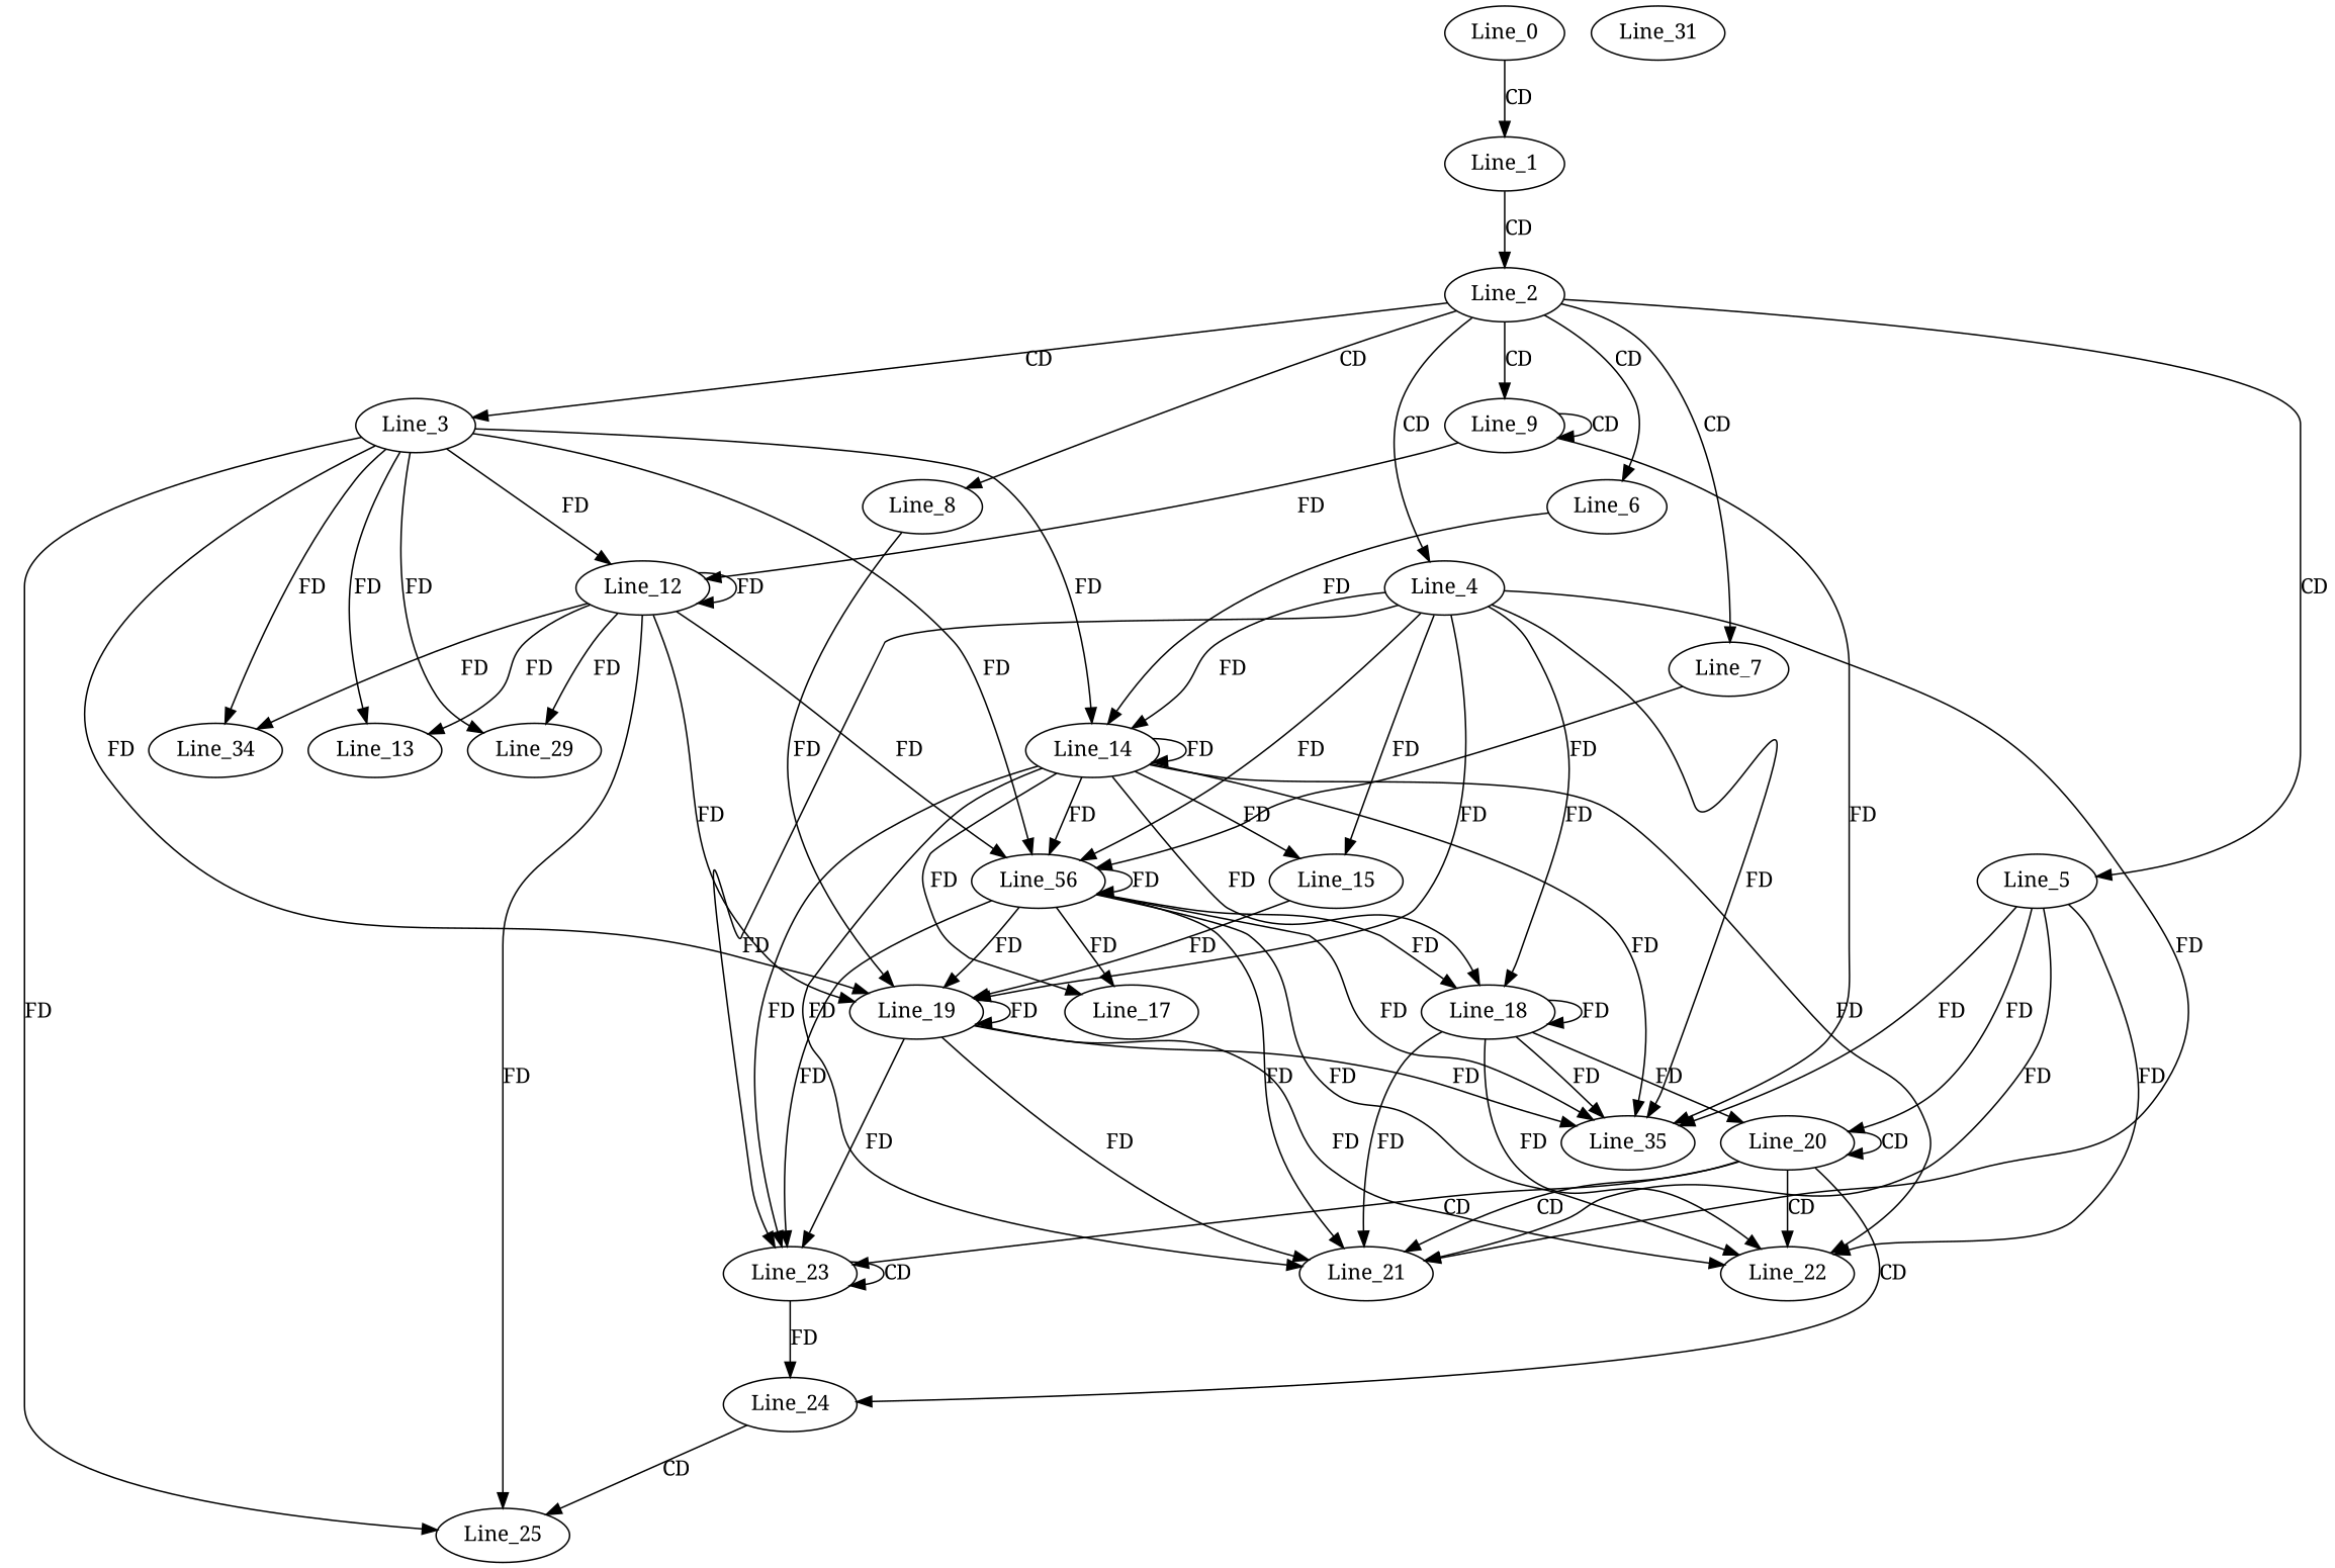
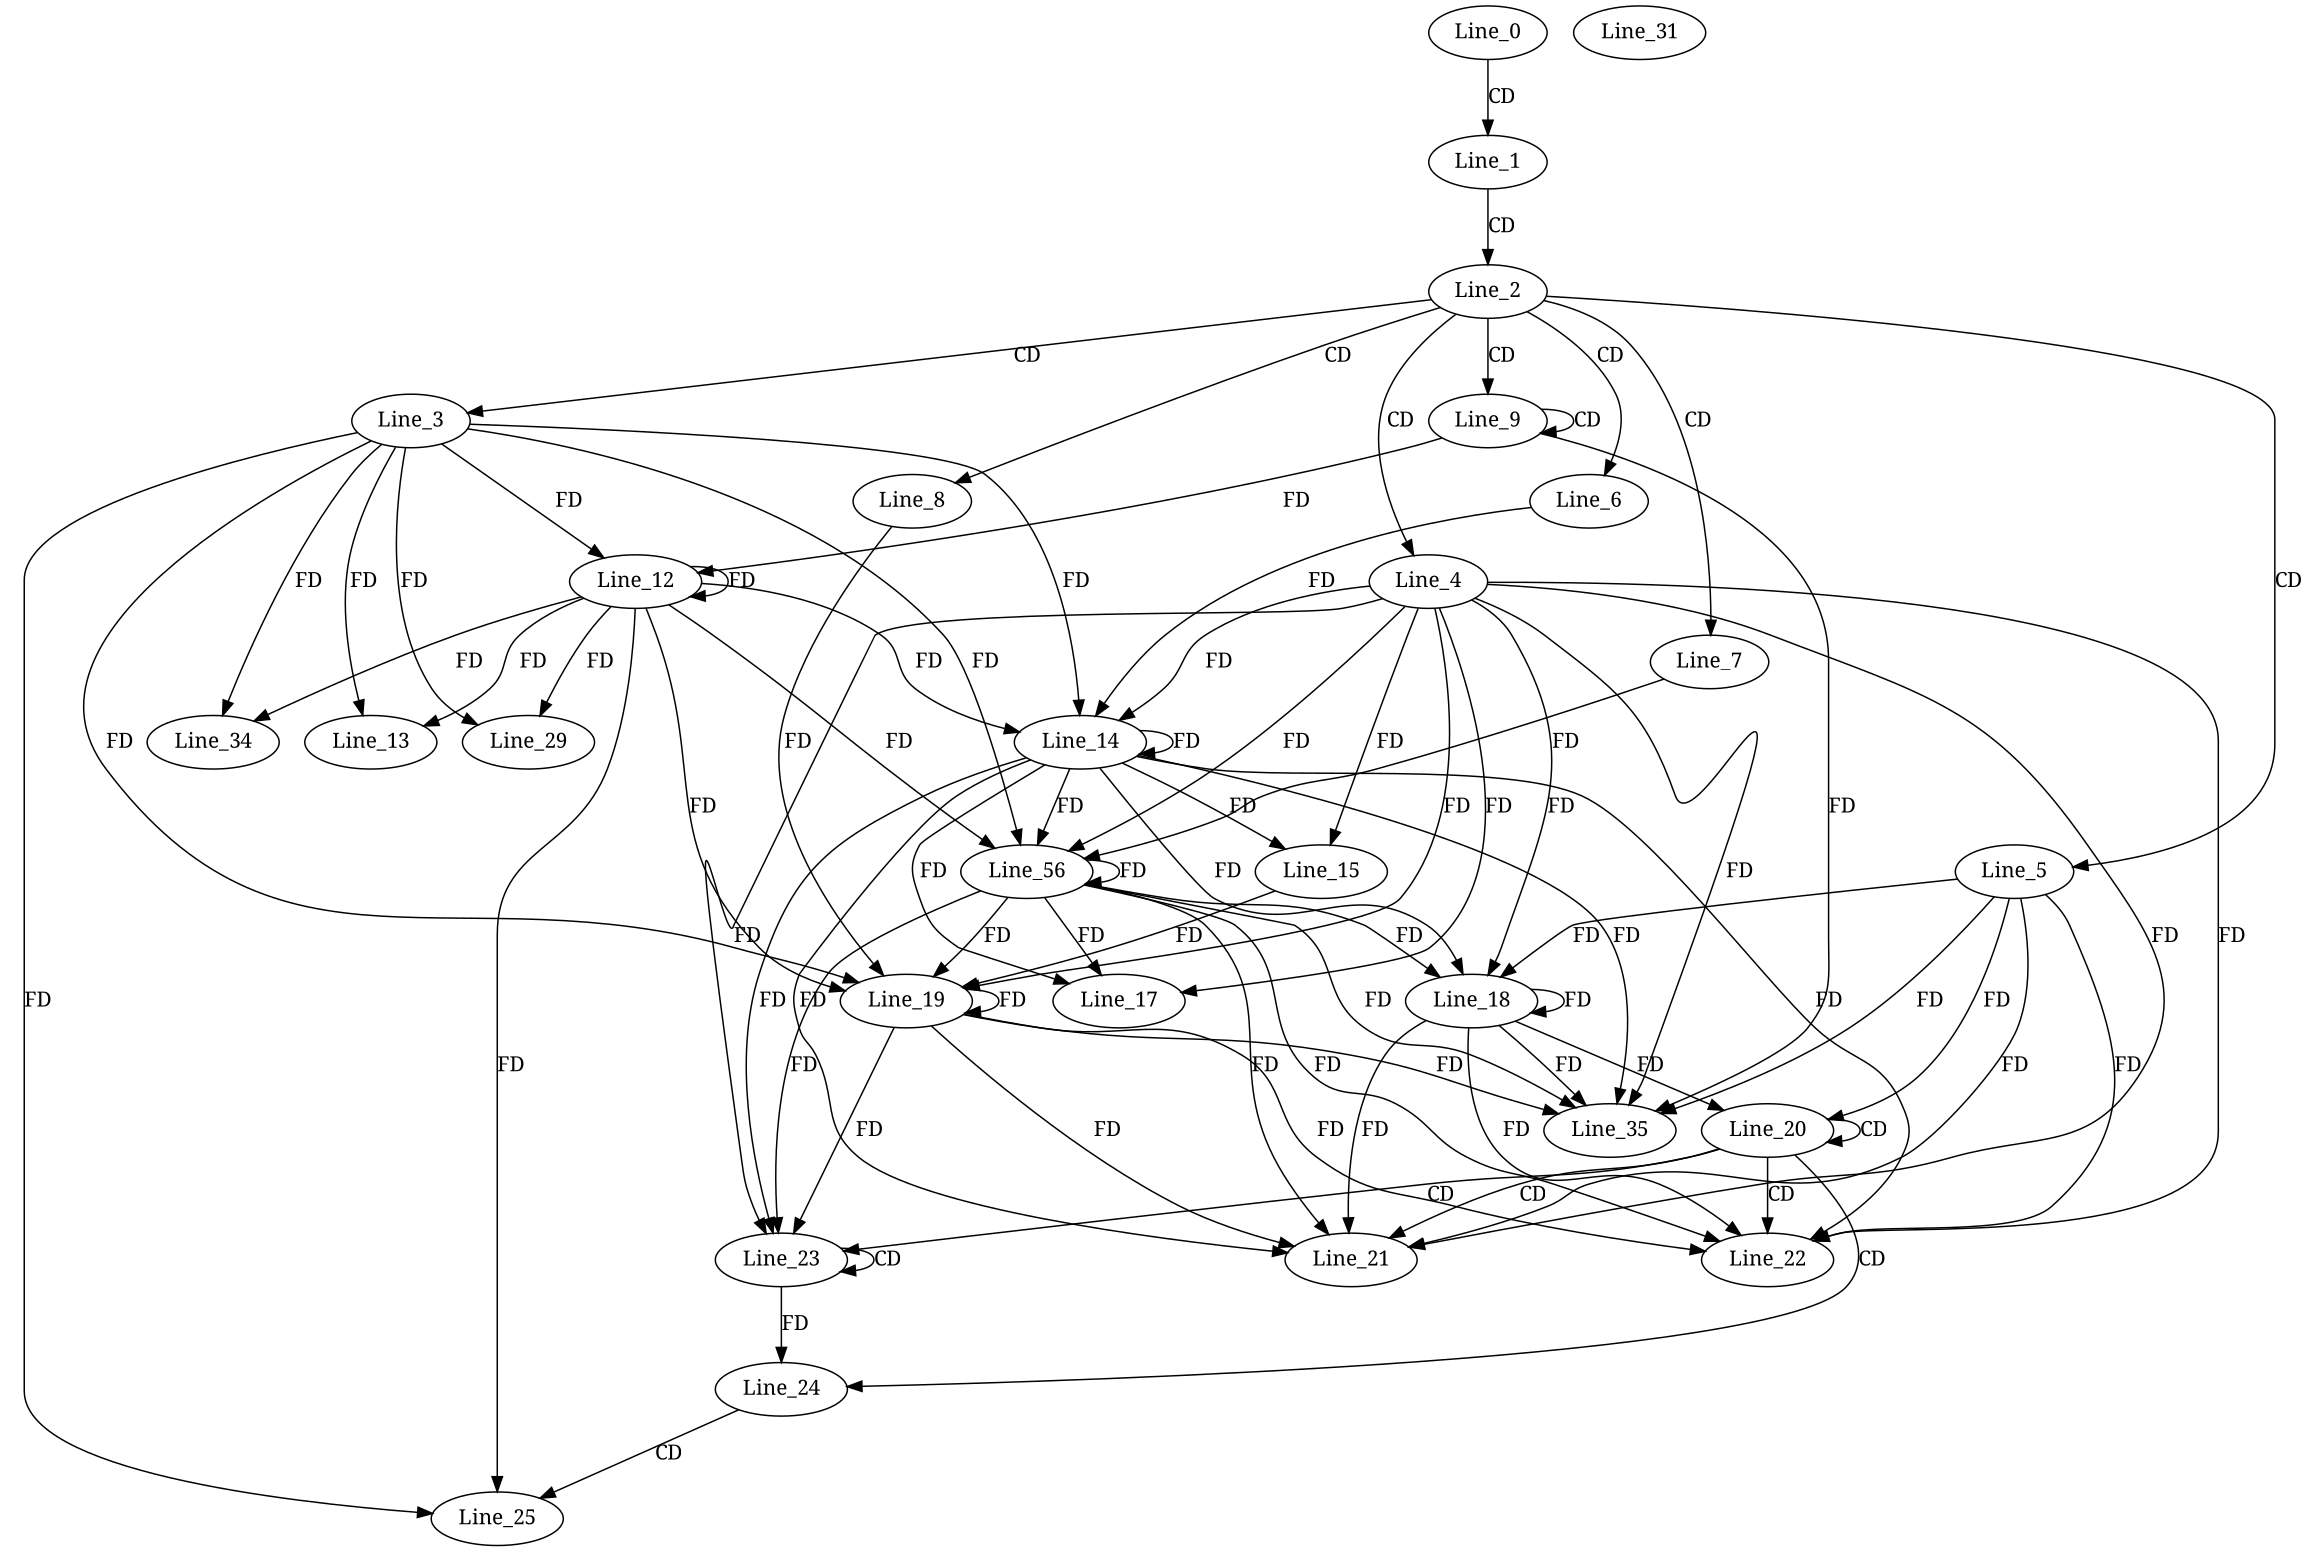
  digraph {
    fontname="Noto Serif"
    node [fontname="Noto Serif"]
    edge [fontname="Noto Serif"]
    Line_0
    Line_1
    Line_2
    Line_3
    Line_4
    Line_5
    Line_6
    Line_7
    Line_8
    Line_9
    Line_12
    Line_13
    Line_14
    n14 [label=Line_56]
    Line_19
    Line_25
    Line_29
    Line_34
    Line_15
    Line_17
    Line_18
    Line_21
    Line_22
    Line_23
    Line_35
    Line_20
    Line_24
    Line_31
    Line_0 -> Line_1 [label=CD]
    Line_1 -> Line_2 [label=CD]
    Line_2 -> Line_3 [label=CD]
    Line_2 -> Line_4 [label=CD]
    Line_2 -> Line_5 [label=CD]
    Line_2 -> Line_6 [label=CD]
    Line_2 -> Line_7 [label=CD]
    Line_2 -> Line_8 [label=CD]
    Line_2 -> Line_9 [label=CD]
    Line_3 -> Line_12 [label=FD]
    Line_3 -> Line_13 [label=FD]
    Line_3 -> Line_14 [label=FD]
    Line_3 -> n14 [label=FD]
    Line_3 -> Line_19 [label=FD]
    Line_3 -> Line_25 [label=FD]
    Line_3 -> Line_29 [label=FD]
    Line_3 -> Line_34 [label=FD]
    Line_4 -> Line_14 [label=FD]
    Line_4 -> n14 [label=FD]
    Line_4 -> Line_19 [label=FD]
    Line_4 -> Line_15 [label=FD]
+   Line_4 -> Line_17 [label=FD]
    Line_4 -> Line_18 [label=FD]
    Line_4 -> Line_21 [label=FD]
+   Line_4 -> Line_22 [label=FD]
    Line_4 -> Line_23 [label=FD]
    Line_4 -> Line_35 [label=FD]
+   Line_5 -> Line_18 [label=FD]
    Line_5 -> Line_21 [label=FD]
    Line_5 -> Line_22 [label=FD]
    Line_5 -> Line_35 [label=FD]
    Line_5 -> Line_20 [label=FD]
    Line_6 -> Line_14 [label=FD]
    Line_7 -> n14 [label=FD]
    Line_8 -> Line_19 [label=FD]
    Line_9 -> Line_9 [label=CD]
    Line_9 -> Line_12 [label=FD]
    Line_9 -> Line_35 [label=FD]
    Line_12 -> Line_12 [label=FD]
    Line_12 -> Line_13 [label=FD]
+   Line_12 -> Line_14 [label=FD]
    Line_12 -> n14 [label=FD]
    Line_12 -> Line_19 [label=FD]
    Line_12 -> Line_25 [label=FD]
    Line_12 -> Line_29 [label=FD]
    Line_12 -> Line_34 [label=FD]
    Line_14 -> Line_14 [label=FD]
    Line_14 -> n14 [label=FD]
    Line_14 -> Line_15 [label=FD]
    Line_14 -> Line_17 [label=FD]
    Line_14 -> Line_18 [label=FD]
    Line_14 -> Line_21 [label=FD]
    Line_14 -> Line_22 [label=FD]
    Line_14 -> Line_23 [label=FD]
    Line_14 -> Line_35 [label=FD]
    n14 -> n14 [label=FD]
    n14 -> Line_19 [label=FD]
    n14 -> Line_17 [label=FD]
    n14 -> Line_18 [label=FD]
    n14 -> Line_21 [label=FD]
    n14 -> Line_22 [label=FD]
    n14 -> Line_23 [label=FD]
    n14 -> Line_35 [label=FD]
    Line_19 -> Line_19 [label=FD]
    Line_19 -> Line_21 [label=FD]
    Line_19 -> Line_22 [label=FD]
    Line_19 -> Line_23 [label=FD]
    Line_19 -> Line_35 [label=FD]
    Line_15 -> Line_19 [label=FD]
    Line_18 -> Line_18 [label=FD]
    Line_18 -> Line_21 [label=FD]
    Line_18 -> Line_22 [label=FD]
    Line_18 -> Line_35 [label=FD]
    Line_18 -> Line_20 [label=FD]
    Line_23 -> Line_23 [label=CD]
    Line_23 -> Line_24 [label=FD]
    Line_20 -> Line_21 [label=CD]
    Line_20 -> Line_22 [label=CD]
    Line_20 -> Line_23 [label=CD]
    Line_20 -> Line_20 [label=CD]
    Line_20 -> Line_24 [label=CD]
    Line_24 -> Line_25 [label=CD]
  }
